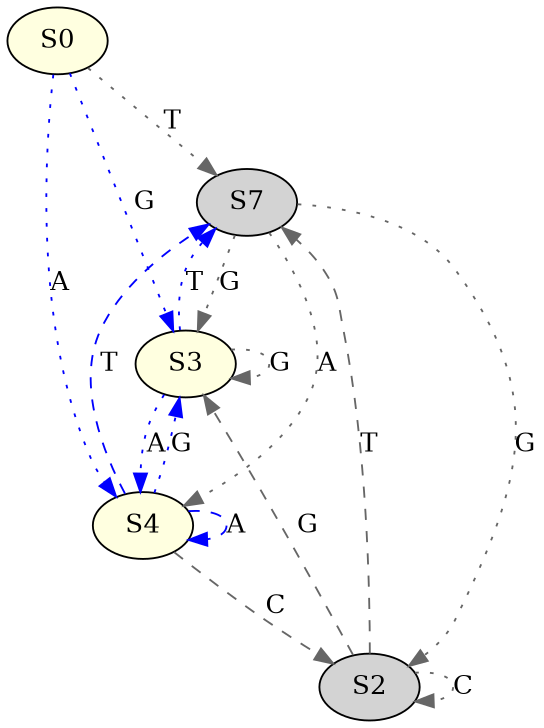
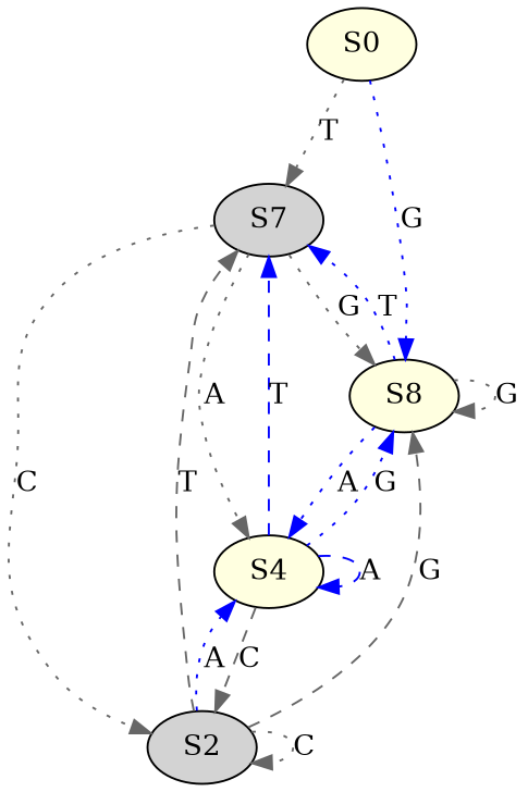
  strict digraph {
    node [fillcolor=lightyellow style=filled]
    edge [color=gray40 style=dotted]
    n1 [fillcolor=lightgrey label=S7]
    S0
-   S3
+   S3 [label=S8]
    S2 [fillcolor=lightgrey]
    S4
    n1 -> S3 [label=G]
-   n1 -> S2 [label=G]
+   n1 -> S2 [label=C]
    n1 -> S4 [label=A]
    S0 -> n1 [label=T]
    S0 -> S3 [color=blue label=G]
    S3 -> n1 [color=blue label=T]
    S3 -> S3 [label=G]
    S3 -> S4 [color=blue label=A]
    S2 -> n1 [label=T style=dashed]
    S2 -> S3 [label=G style=dashed]
    S2 -> S2 [label=C]
-   S0 -> S4 [color=blue label=A]
+   S2 -> S4 [color=blue label=A]
    S4 -> n1 [color=blue label=T style=dashed]
    S4 -> S3 [color=blue label=G]
    S4 -> S2 [label=C style=dashed]
    S4 -> S4 [color=blue label=A style=dashed]
  }
